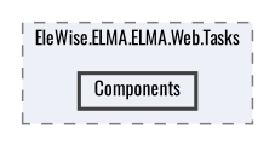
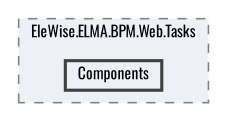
  digraph {
    compound=true
    fontname=Oswald
    n1 [color=grey25 fillcolor="#edf0f7" fontname=Oswald fontsize=10 height=0.2 label=Components shape=box style="filled,bold" width=0.4]
    subgraph cluster_1 {
      bgcolor="#edf0f7"
      fontsize=10
-     label="EleWise.ELMA.ELMA.Web.Tasks"
+     label="EleWise.ELMA.BPM.Web.Tasks"
      pencolor=grey50
      style="filled,dashed"
      n1
    }
  }
